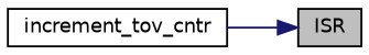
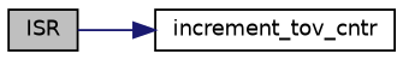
  digraph {
    rankdir=LR
    node [color=black fontname=Helvetica fontsize=10 shape=record style=filled]
    n1 [fillcolor=grey75 fontcolor=black height=0.2 label=ISR width=0.4]
    n2 [fillcolor=white height=0.2 label=increment_tov_cntr width=0.4]
-   n2 -> n1 [color=midnightblue fontname=Helvetica fontsize=10 labelfontname=Helvetica labelfontsize=10 style=solid]
+   n1 -> n2 [color=midnightblue fontname=Helvetica fontsize=10 labelfontname=Helvetica labelfontsize=10 style=solid]
  }
